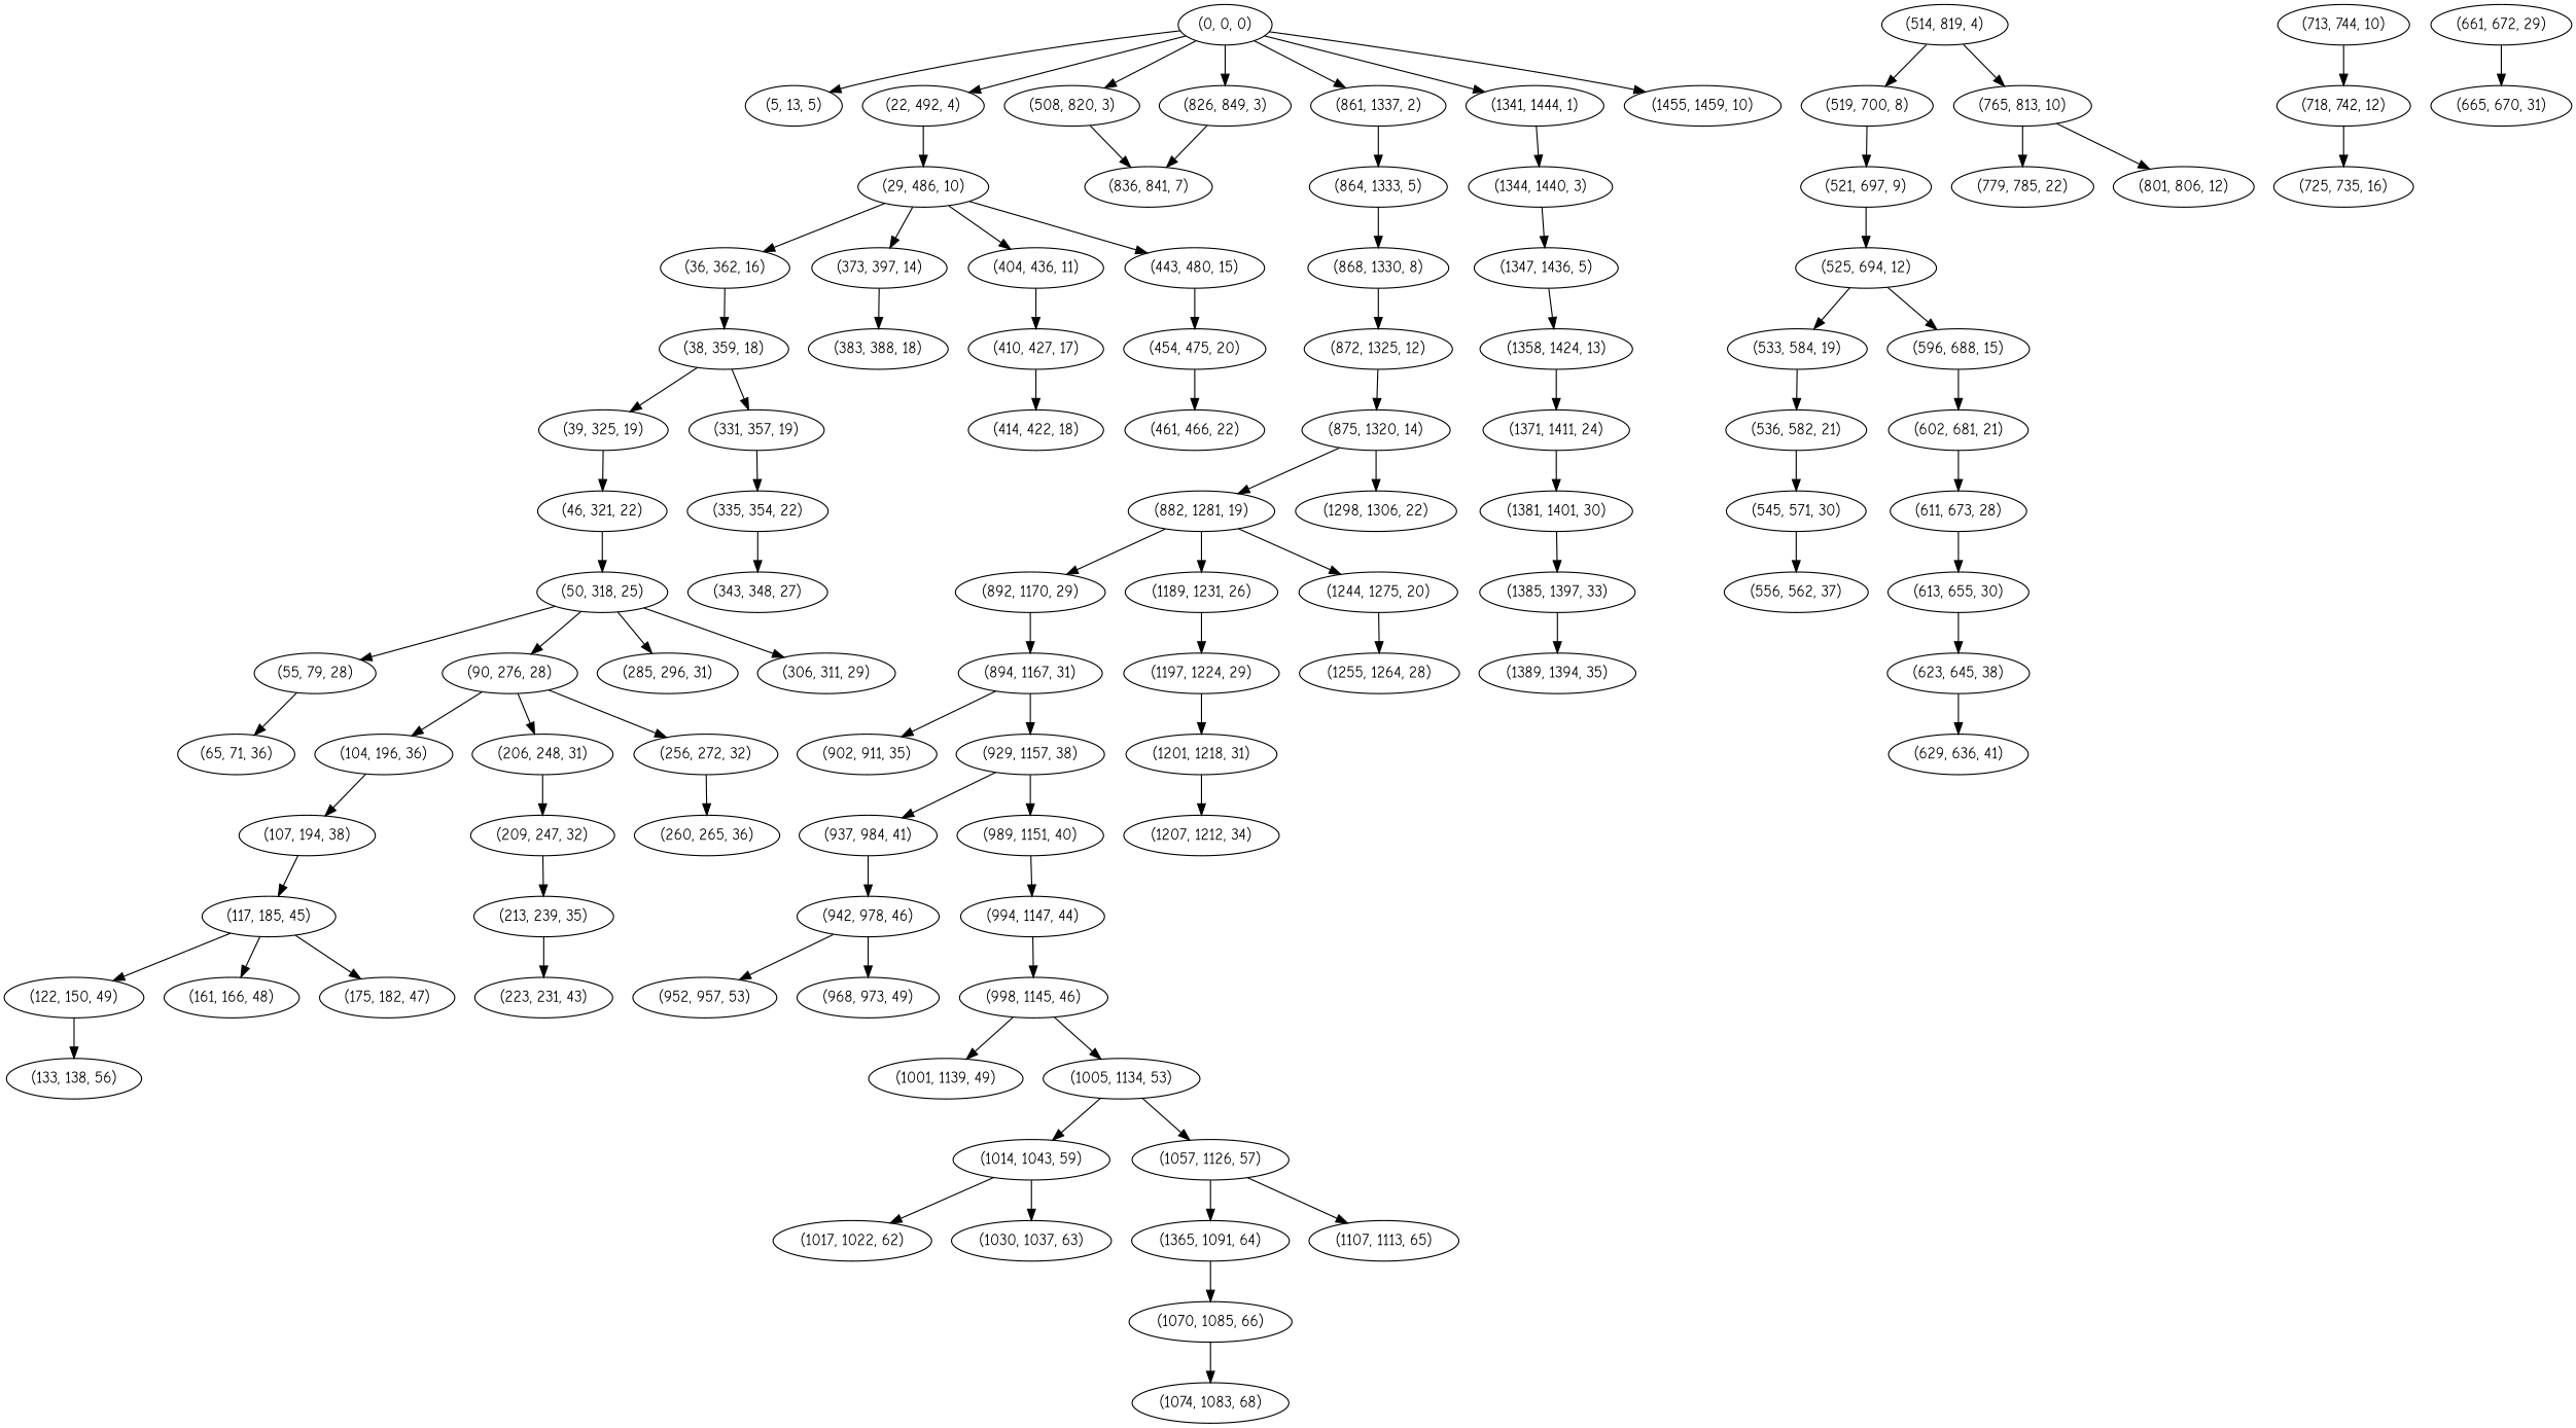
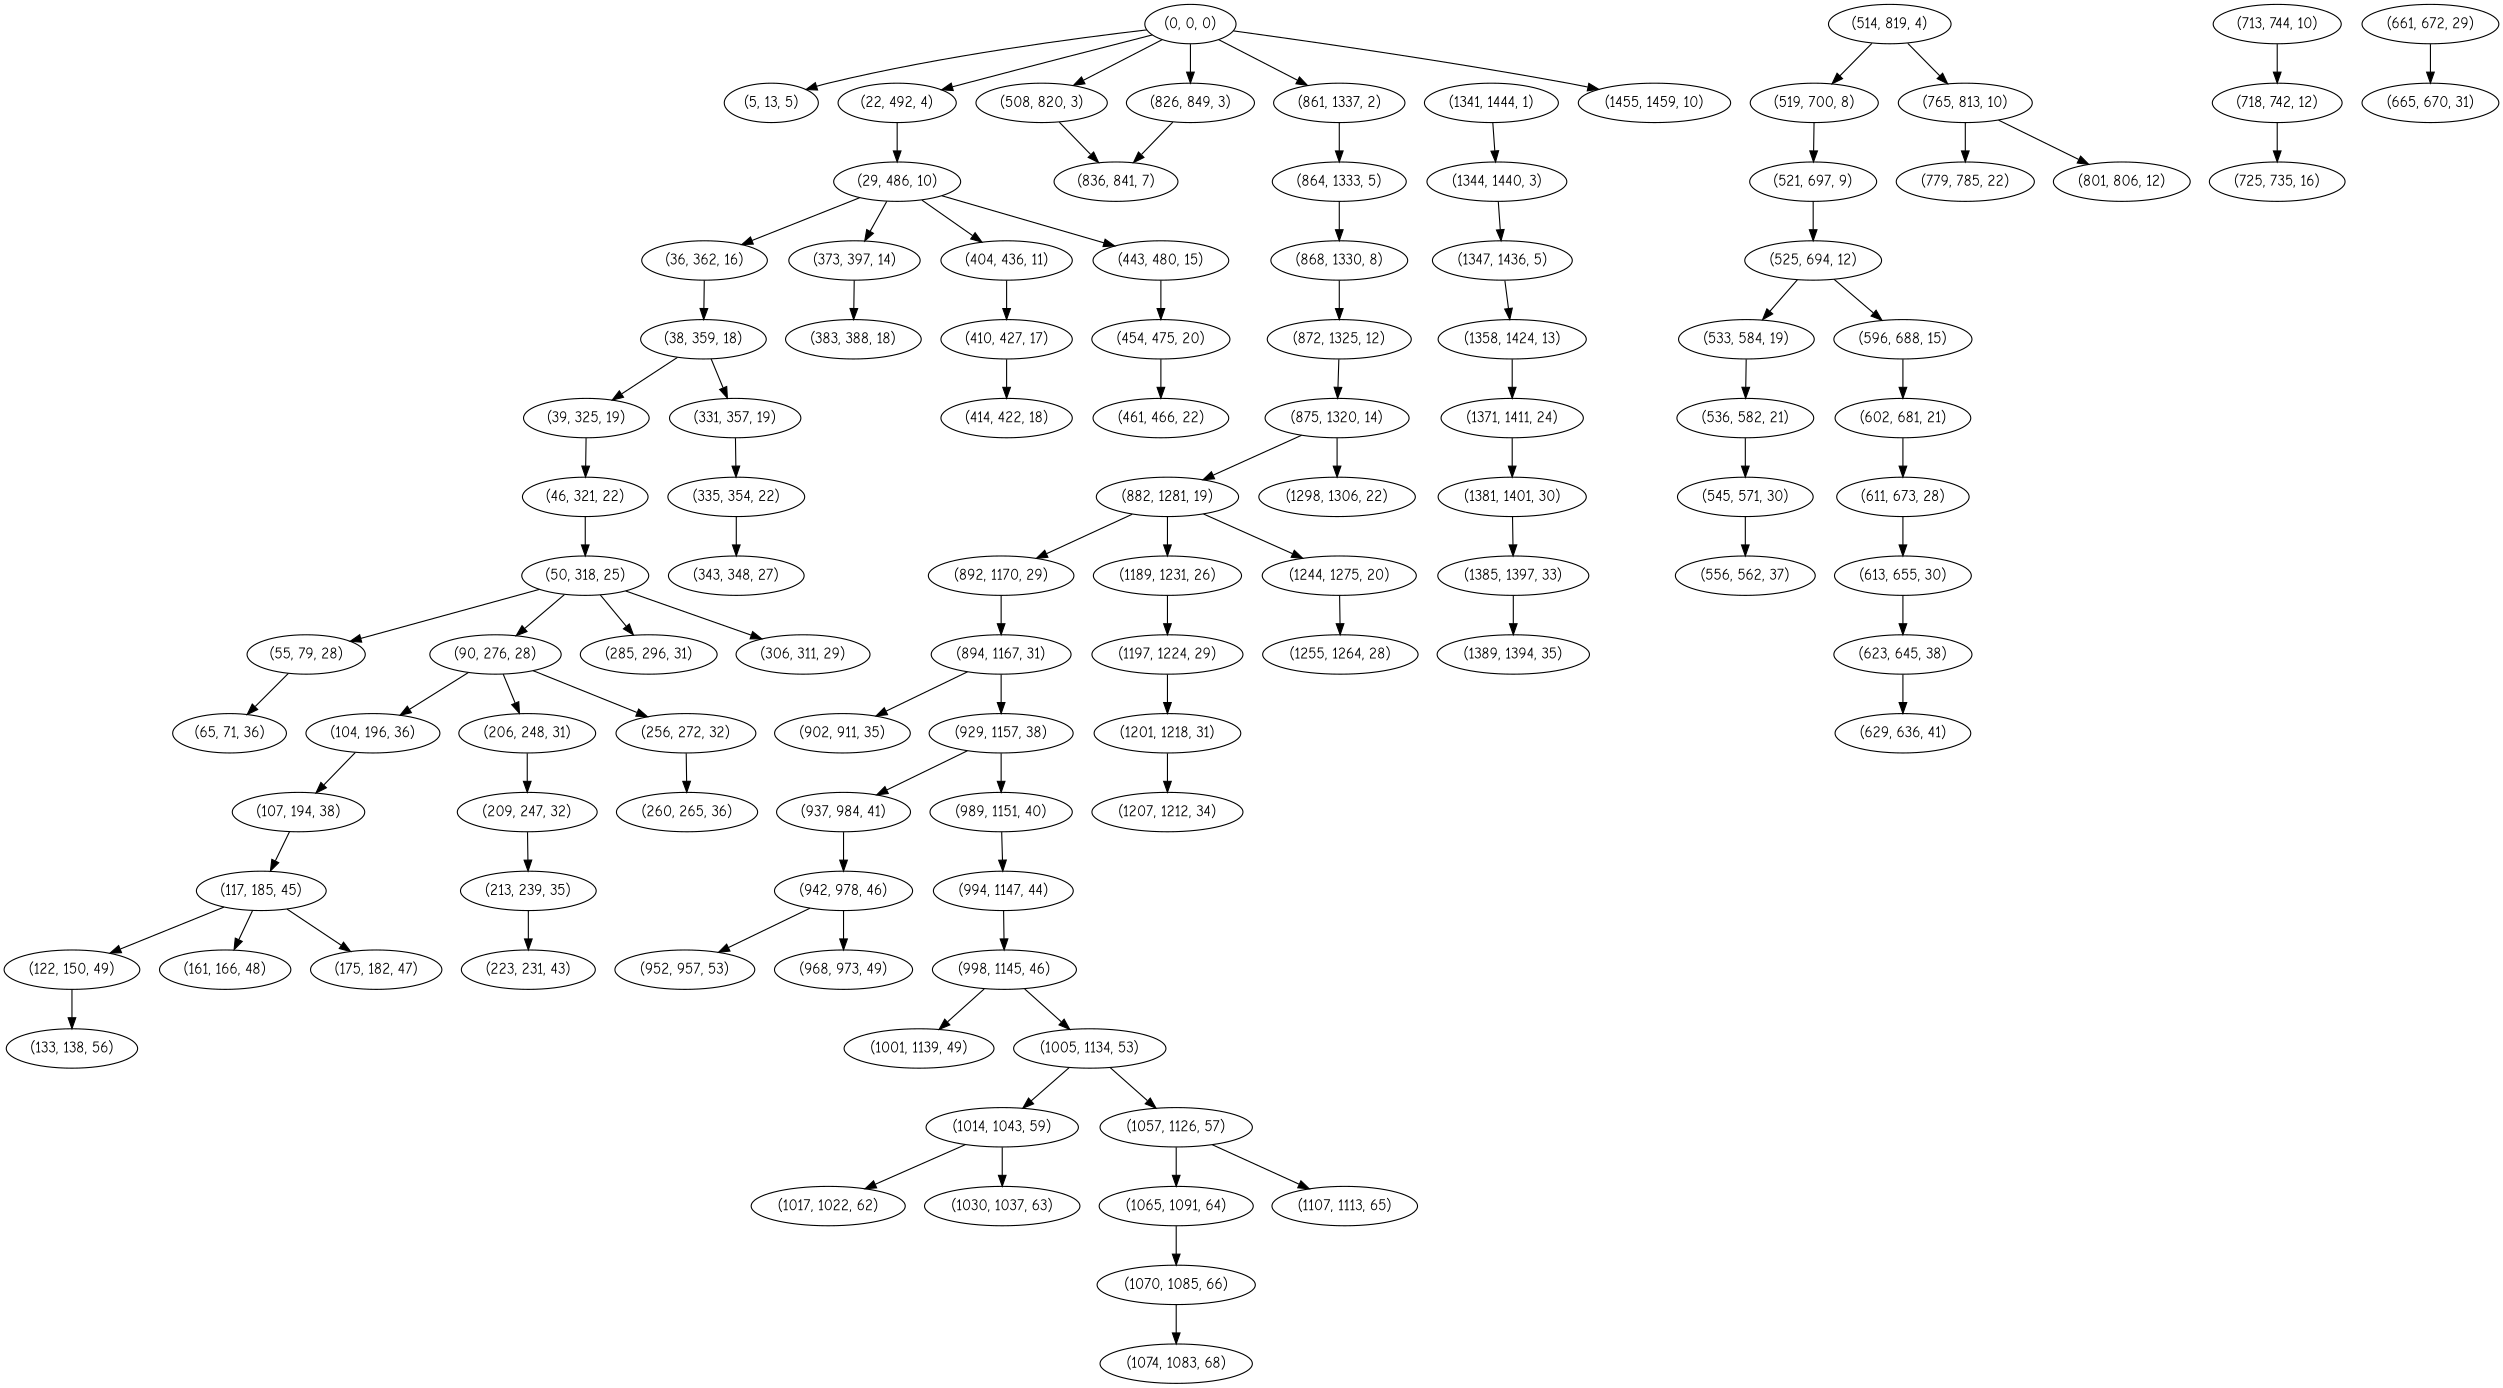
  digraph {
    fontname="Comic Neue"
    node [fontname="Comic Neue"]
    edge [fontname="Comic Neue"]
    "(0, 0, 0)"
    "(5, 13, 5)"
    "(22, 492, 4)"
    "(508, 820, 3)"
    "(826, 849, 3)"
    "(861, 1337, 2)"
    "(1341, 1444, 1)"
    "(1455, 1459, 10)"
    "(29, 486, 10)"
    "(836, 841, 7)"
    "(864, 1333, 5)"
    "(1344, 1440, 3)"
    "(36, 362, 16)"
    "(373, 397, 14)"
    "(404, 436, 11)"
    "(443, 480, 15)"
    "(38, 359, 18)"
    "(383, 388, 18)"
    "(410, 427, 17)"
    "(454, 475, 20)"
    "(39, 325, 19)"
    "(331, 357, 19)"
    "(46, 321, 22)"
    "(335, 354, 22)"
    "(50, 318, 25)"
    "(55, 79, 28)"
    "(90, 276, 28)"
    "(285, 296, 31)"
    "(306, 311, 29)"
    "(65, 71, 36)"
    "(104, 196, 36)"
    "(206, 248, 31)"
    "(256, 272, 32)"
    "(107, 194, 38)"
    "(209, 247, 32)"
    "(260, 265, 36)"
    "(117, 185, 45)"
    "(122, 150, 49)"
    "(161, 166, 48)"
    "(175, 182, 47)"
    "(133, 138, 56)"
    "(213, 239, 35)"
    "(223, 231, 43)"
    "(343, 348, 27)"
    "(414, 422, 18)"
    "(461, 466, 22)"
    "(514, 819, 4)"
    "(519, 700, 8)"
    "(765, 813, 10)"
    "(521, 697, 9)"
    "(713, 744, 10)"
    "(718, 742, 12)"
    "(779, 785, 22)"
    "(801, 806, 12)"
    "(525, 694, 12)"
    "(533, 584, 19)"
    "(596, 688, 15)"
    "(536, 582, 21)"
    "(602, 681, 21)"
    "(545, 571, 30)"
    "(556, 562, 37)"
    "(611, 673, 28)"
    "(613, 655, 30)"
    "(623, 645, 38)"
    "(661, 672, 29)"
    "(665, 670, 31)"
    "(629, 636, 41)"
    "(725, 735, 16)"
    "(868, 1330, 8)"
    "(872, 1325, 12)"
    "(875, 1320, 14)"
    "(882, 1281, 19)"
    "(1298, 1306, 22)"
    "(892, 1170, 29)"
    "(1189, 1231, 26)"
    "(1244, 1275, 20)"
    "(894, 1167, 31)"
    "(1197, 1224, 29)"
    "(1255, 1264, 28)"
    "(902, 911, 35)"
    "(929, 1157, 38)"
    "(937, 984, 41)"
    "(989, 1151, 40)"
    "(942, 978, 46)"
    "(994, 1147, 44)"
    "(952, 957, 53)"
    "(968, 973, 49)"
    "(998, 1145, 46)"
    "(1001, 1139, 49)"
    "(1005, 1134, 53)"
    "(1014, 1043, 59)"
    "(1057, 1126, 57)"
    "(1017, 1022, 62)"
    "(1030, 1037, 63)"
-   "(1065, 1091, 64)" [label="(1365, 1091, 64)"]
+   "(1065, 1091, 64)"
    "(1107, 1113, 65)"
    "(1070, 1085, 66)"
    "(1074, 1083, 68)"
    "(1201, 1218, 31)"
    "(1207, 1212, 34)"
    "(1347, 1436, 5)"
    "(1358, 1424, 13)"
    "(1371, 1411, 24)"
    "(1381, 1401, 30)"
    "(1385, 1397, 33)"
    "(1389, 1394, 35)"
    "(0, 0, 0)" -> "(5, 13, 5)"
    "(0, 0, 0)" -> "(22, 492, 4)"
    "(0, 0, 0)" -> "(508, 820, 3)"
    "(0, 0, 0)" -> "(826, 849, 3)"
    "(0, 0, 0)" -> "(861, 1337, 2)"
-   "(0, 0, 0)" -> "(1341, 1444, 1)"
    "(0, 0, 0)" -> "(1455, 1459, 10)"
    "(22, 492, 4)" -> "(29, 486, 10)"
    "(508, 820, 3)" -> "(836, 841, 7)"
    "(826, 849, 3)" -> "(836, 841, 7)"
    "(861, 1337, 2)" -> "(864, 1333, 5)"
    "(1341, 1444, 1)" -> "(1344, 1440, 3)"
    "(29, 486, 10)" -> "(36, 362, 16)"
    "(29, 486, 10)" -> "(373, 397, 14)"
    "(29, 486, 10)" -> "(404, 436, 11)"
    "(29, 486, 10)" -> "(443, 480, 15)"
    "(864, 1333, 5)" -> "(868, 1330, 8)"
    "(1344, 1440, 3)" -> "(1347, 1436, 5)"
    "(36, 362, 16)" -> "(38, 359, 18)"
    "(373, 397, 14)" -> "(383, 388, 18)"
    "(404, 436, 11)" -> "(410, 427, 17)"
    "(443, 480, 15)" -> "(454, 475, 20)"
    "(38, 359, 18)" -> "(39, 325, 19)"
    "(38, 359, 18)" -> "(331, 357, 19)"
    "(410, 427, 17)" -> "(414, 422, 18)"
    "(454, 475, 20)" -> "(461, 466, 22)"
    "(39, 325, 19)" -> "(46, 321, 22)"
    "(331, 357, 19)" -> "(335, 354, 22)"
    "(46, 321, 22)" -> "(50, 318, 25)"
    "(335, 354, 22)" -> "(343, 348, 27)"
    "(50, 318, 25)" -> "(55, 79, 28)"
    "(50, 318, 25)" -> "(90, 276, 28)"
    "(50, 318, 25)" -> "(285, 296, 31)"
    "(50, 318, 25)" -> "(306, 311, 29)"
    "(55, 79, 28)" -> "(65, 71, 36)"
    "(90, 276, 28)" -> "(104, 196, 36)"
    "(90, 276, 28)" -> "(206, 248, 31)"
    "(90, 276, 28)" -> "(256, 272, 32)"
    "(104, 196, 36)" -> "(107, 194, 38)"
    "(206, 248, 31)" -> "(209, 247, 32)"
    "(256, 272, 32)" -> "(260, 265, 36)"
    "(107, 194, 38)" -> "(117, 185, 45)"
    "(209, 247, 32)" -> "(213, 239, 35)"
    "(117, 185, 45)" -> "(122, 150, 49)"
    "(117, 185, 45)" -> "(161, 166, 48)"
    "(117, 185, 45)" -> "(175, 182, 47)"
    "(122, 150, 49)" -> "(133, 138, 56)"
    "(213, 239, 35)" -> "(223, 231, 43)"
    "(514, 819, 4)" -> "(519, 700, 8)"
    "(514, 819, 4)" -> "(765, 813, 10)"
    "(519, 700, 8)" -> "(521, 697, 9)"
    "(765, 813, 10)" -> "(779, 785, 22)"
    "(765, 813, 10)" -> "(801, 806, 12)"
    "(521, 697, 9)" -> "(525, 694, 12)"
    "(713, 744, 10)" -> "(718, 742, 12)"
    "(718, 742, 12)" -> "(725, 735, 16)"
    "(525, 694, 12)" -> "(533, 584, 19)"
    "(525, 694, 12)" -> "(596, 688, 15)"
    "(533, 584, 19)" -> "(536, 582, 21)"
    "(596, 688, 15)" -> "(602, 681, 21)"
    "(536, 582, 21)" -> "(545, 571, 30)"
    "(602, 681, 21)" -> "(611, 673, 28)"
    "(545, 571, 30)" -> "(556, 562, 37)"
    "(611, 673, 28)" -> "(613, 655, 30)"
    "(613, 655, 30)" -> "(623, 645, 38)"
    "(623, 645, 38)" -> "(629, 636, 41)"
    "(661, 672, 29)" -> "(665, 670, 31)"
    "(868, 1330, 8)" -> "(872, 1325, 12)"
    "(872, 1325, 12)" -> "(875, 1320, 14)"
    "(875, 1320, 14)" -> "(882, 1281, 19)"
    "(875, 1320, 14)" -> "(1298, 1306, 22)"
    "(882, 1281, 19)" -> "(892, 1170, 29)"
    "(882, 1281, 19)" -> "(1189, 1231, 26)"
    "(882, 1281, 19)" -> "(1244, 1275, 20)"
    "(892, 1170, 29)" -> "(894, 1167, 31)"
    "(1189, 1231, 26)" -> "(1197, 1224, 29)"
    "(1244, 1275, 20)" -> "(1255, 1264, 28)"
    "(894, 1167, 31)" -> "(902, 911, 35)"
    "(894, 1167, 31)" -> "(929, 1157, 38)"
    "(1197, 1224, 29)" -> "(1201, 1218, 31)"
    "(929, 1157, 38)" -> "(937, 984, 41)"
    "(929, 1157, 38)" -> "(989, 1151, 40)"
    "(937, 984, 41)" -> "(942, 978, 46)"
    "(989, 1151, 40)" -> "(994, 1147, 44)"
    "(942, 978, 46)" -> "(952, 957, 53)"
    "(942, 978, 46)" -> "(968, 973, 49)"
    "(994, 1147, 44)" -> "(998, 1145, 46)"
    "(998, 1145, 46)" -> "(1001, 1139, 49)"
    "(998, 1145, 46)" -> "(1005, 1134, 53)"
    "(1005, 1134, 53)" -> "(1014, 1043, 59)"
    "(1005, 1134, 53)" -> "(1057, 1126, 57)"
    "(1014, 1043, 59)" -> "(1017, 1022, 62)"
    "(1014, 1043, 59)" -> "(1030, 1037, 63)"
    "(1057, 1126, 57)" -> "(1065, 1091, 64)"
    "(1057, 1126, 57)" -> "(1107, 1113, 65)"
    "(1065, 1091, 64)" -> "(1070, 1085, 66)"
    "(1070, 1085, 66)" -> "(1074, 1083, 68)"
    "(1201, 1218, 31)" -> "(1207, 1212, 34)"
    "(1347, 1436, 5)" -> "(1358, 1424, 13)"
    "(1358, 1424, 13)" -> "(1371, 1411, 24)"
    "(1371, 1411, 24)" -> "(1381, 1401, 30)"
    "(1381, 1401, 30)" -> "(1385, 1397, 33)"
    "(1385, 1397, 33)" -> "(1389, 1394, 35)"
  }
